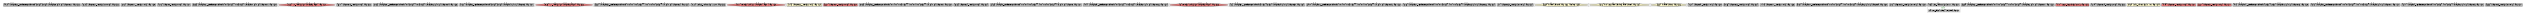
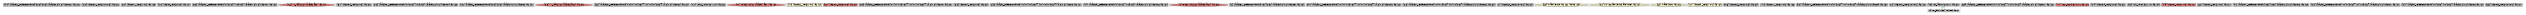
  digraph {
    node [fillcolor=grey fontsize=20 penwidth=3.0 shape=rectangle style=filled]
    edge [color=forestgreen fontcolor=forestgreen style=dotted]
    n1 [label="[19/24]  %arrayidx22 = getelementptr inbounds [5 x i32], [5 x i32]* %arrayidx20, i64 0, i64 %idxprom21, !dbg !1322"]
    n2 [label="[18/25]  %idxprom21 = sext i32 %m.0 to i64, !dbg !1322"]
    n3 [label="[80/81]  %idxprom11 = sext i32 1 to i64, !dbg !1320"]
    n4 [label="[72/73]  %idxprom = sext i32 0 to i64, !dbg !1317"]
    n5 [label="[52/53]  %arrayidx12 = getelementptr inbounds [10 x [5 x i32]], [10 x [5 x i32]]* %arrayidx10, i64 0, i64 %idxprom11, !dbg !1320"]
    n6 [fillcolor=lightcoral label="[28/31]  %0 = load i32, i32* %arrayidx6, align 4, !dbg !1317" shape=ellipse]
    n7 [label="[68/71]  %idxprom15 = sext i32 0 to i64, !dbg !1322"]
    n8 [label="[57/58]  %arrayidx20 = getelementptr inbounds [10 x [5 x i32]], [10 x [5 x i32]]* %arrayidx18, i64 0, i64 %idxprom19, !dbg !1322"]
    n9 [label="[27/32]  %arrayidx6 = getelementptr inbounds [5 x i32], [5 x i32]* %arrayidx4, i64 0, i64 %idxprom5, !dbg !1317"]
    n10 [fillcolor=lightcoral label="[20/23]  %1 = load i32, i32* %arrayidx22, align 4, !dbg !1322" shape=ellipse]
    n11 [label="[83/84]  %arrayidx25 = getelementptr inbounds [10 x [10 x [10 x [5 x i32]]]], [10 x [10 x [10 x [5 x i32]]]]* %a, i64 0, i64 %idxprom24, !dbg !1324"]
    n12 [label="[21/22]  %sub23 = sub nsw i32 %1, 200, !dbg !1323"]
    n13 [fillcolor=lightcoral label="[10/11]  store i32 %sub, i32* %arrayidx14, align 4, !dbg !1321" shape=ellipse]
    n14 [fillcolor=lemonchiffon label="[42/43]  %idxprom28 = sext i32 2 to i64, !dbg !1324"]
    n15 [fillcolor=lightcoral label="[86/87]  %idxprom7 = sext i32 0 to i64, !dbg !1320"]
    n16 [label="[50/55]  %arrayidx8 = getelementptr inbounds [10 x [10 x [10 x [5 x i32]]]], [10 x [10 x [10 x [5 x i32]]]]* %a, i64 0, i64 %idxprom7, !dbg !1320"]
    n17 [label="[82/85]  %idxprom24 = sext i32 0 to i64, !dbg !1324"]
    n18 [label="[64/65]  %arrayidx = getelementptr inbounds [10 x [10 x [10 x [5 x i32]]]], [10 x [10 x [10 x [5 x i32]]]]* %a, i64 0, i64 %idxprom, !dbg !1317"]
    n19 [label="[40/41]  %arrayidx29 = getelementptr inbounds [10 x [5 x i32]], [10 x [5 x i32]]* %arrayidx27, i64 0, i64 %idxprom28, !dbg !1324"]
    n20 [fillcolor=lightcoral label="[4/5]  store i32 %sub23, i32* %arrayidx31, align 4, !dbg !1325" shape=ellipse]
    n21 [label="[3/6]  %arrayidx31 = getelementptr inbounds [5 x i32], [5 x i32]* %arrayidx29, i64 0, i64 %idxprom30, !dbg !1324"]
    n22 [label="[69/70]  %arrayidx16 = getelementptr inbounds [10 x [10 x [10 x [5 x i32]]]], [10 x [10 x [10 x [5 x i32]]]]* %a, i64 0, i64 %idxprom15, !dbg !1322"]
    n23 [label="[61/62]  %arrayidx27 = getelementptr inbounds [10 x [10 x [5 x i32]]], [10 x [10 x [5 x i32]]]* %arrayidx25, i64 0, i64 %idxprom26, !dbg !1324"]
    n24 [label="[2/7]  %idxprom30 = sext i32 %m.0 to i64, !dbg !1324"]
    n25 [fillcolor=lemonchiffon label="[38/39]  br label %for.cond, !dbg !1328, !llvm.loop !1329" shape=ellipse]
    n26 [fillcolor=lemonchiffon label="[15/16]  br i1 %cmp, label %for.body, label %for.end, !dbg !1314" shape=ellipse]
    n27 [fillcolor=lemonchiffon label="[36/37]  br label %for.inc, !dbg !1326" shape=ellipse]
-   n28 [label="[76/77]  %idxprom9 = sext i32 1 to i64, !dbg !1320"]
+   n28 [fillcolor=lemonchiffon label="[76/77]  %idxprom9 = sext i32 1 to i64, !dbg !1320"]
    n29 [label="[60/63]  %idxprom26 = sext i32 1 to i64, !dbg !1324"]
    n30 [label="[74/75]  %idxprom17 = sext i32 1 to i64, !dbg !1322"]
    n31 [label="[51/54]  %arrayidx10 = getelementptr inbounds [10 x [10 x [5 x i32]]], [10 x [10 x [5 x i32]]]* %arrayidx8, i64 0, i64 %idxprom9, !dbg !1320"]
    n32 [label="[8/13]  %idxprom13 = sext i32 %m.0 to i64, !dbg !1320"]
    n33 [label="[0/35]  %inc = add nsw i32 %m.0, 1, !dbg !1327"]
    n34 [label="[1/34]  %m.0 = phi i32 [ 0, %entry ], [ %inc, %for.inc ], !dbg !1311" fontsize="" penwidth=""]
    n35 [label="[56/59]  %arrayidx18 = getelementptr inbounds [10 x [10 x [5 x i32]]], [10 x [10 x [5 x i32]]]* %arrayidx16, i64 0, i64 %idxprom17, !dbg !1322"]
    n36 [fillcolor=lightcoral label="[14/17]  %cmp = icmp slt i32 %m.0, 5, !dbg !1313"]
    n37 [label="[78/79]  %idxprom19 = sext i32 2 to i64, !dbg !1322"]
-   n38 [fillcolor=lemonchiffon label="[29/30]  %sub = sub nsw i32 %0, 100, !dbg !1319"]
+   n38 [label="[29/30]  %sub = sub nsw i32 %0, 100, !dbg !1319"]
    n39 [fillcolor=lightcoral label="[44/49]  %idxprom1 = sext i32 1 to i64, !dbg !1317"]
-   n40 [fillcolor=lightcoral label="[66/67]  %idxprom3 = sext i32 1 to i64, !dbg !1317"]
+   n40 [label="[66/67]  %idxprom3 = sext i32 1 to i64, !dbg !1317"]
    n41 [label="[9/12]  %arrayidx14 = getelementptr inbounds [5 x i32], [5 x i32]* %arrayidx12, i64 0, i64 %idxprom13, !dbg !1320"]
    n42 [label="[45/48]  %arrayidx2 = getelementptr inbounds [10 x [10 x [5 x i32]]], [10 x [10 x [5 x i32]]]* %arrayidx, i64 0, i64 %idxprom1, !dbg !1317"]
    n43 [label="[46/47]  %arrayidx4 = getelementptr inbounds [10 x [5 x i32]], [10 x [5 x i32]]* %arrayidx2, i64 0, i64 %idxprom3, !dbg !1317"]
    n44 [label="[26/33]  %idxprom5 = sext i32 %m.0 to i64, !dbg !1317"]
    subgraph cluster_1 {
      n1
    }
    subgraph cluster_2 {
      n2
    }
    subgraph cluster_3 {
      n3
    }
    subgraph cluster_4 {
      n4
    }
    subgraph cluster_5 {
      n5
    }
    subgraph cluster_6 {
      n6
    }
    subgraph cluster_7 {
      n7
    }
    subgraph cluster_8 {
      n8
    }
    subgraph cluster_9 {
      n9
    }
    subgraph cluster_10 {
      n10
    }
    subgraph cluster_11 {
      n11
    }
    subgraph cluster_12 {
      n12
    }
    subgraph cluster_13 {
      n13
    }
    subgraph cluster_14 {
      n14
    }
    subgraph cluster_15 {
      n15
    }
    subgraph cluster_16 {
      n16
    }
    subgraph cluster_17 {
      n17
    }
    subgraph cluster_18 {
      n18
    }
    subgraph cluster_19 {
      n19
    }
    subgraph cluster_20 {
      n20
    }
    subgraph cluster_21 {
      n21
    }
    subgraph cluster_22 {
      n22
    }
    subgraph cluster_23 {
      n23
    }
    subgraph cluster_24 {
      n24
    }
    subgraph cluster_25 {
      n25
    }
    subgraph cluster_26 {
      n26
    }
    subgraph cluster_27 {
      n27
    }
    subgraph cluster_28 {
      n28
    }
    subgraph cluster_29 {
      n29
    }
    subgraph cluster_30 {
      n30
    }
    subgraph cluster_31 {
      n31
    }
    subgraph cluster_32 {
      n32
    }
    subgraph cluster_33 {
      n33
      n34
    }
    subgraph cluster_34 {
      n35
    }
    subgraph cluster_35 {
      n36
    }
    subgraph cluster_36 {
      n37
    }
    subgraph cluster_37 {
      n38
    }
    subgraph cluster_38 {
      n39
    }
    subgraph cluster_39 {
      n40
    }
    subgraph cluster_40 {
      n41
    }
    subgraph cluster_41 {
      n42
    }
    subgraph cluster_42 {
      n43
    }
    subgraph cluster_43 {
      n44
    }
    n33 -> n34 [label=T]
    n34 -> n33 [label=T]
  }
